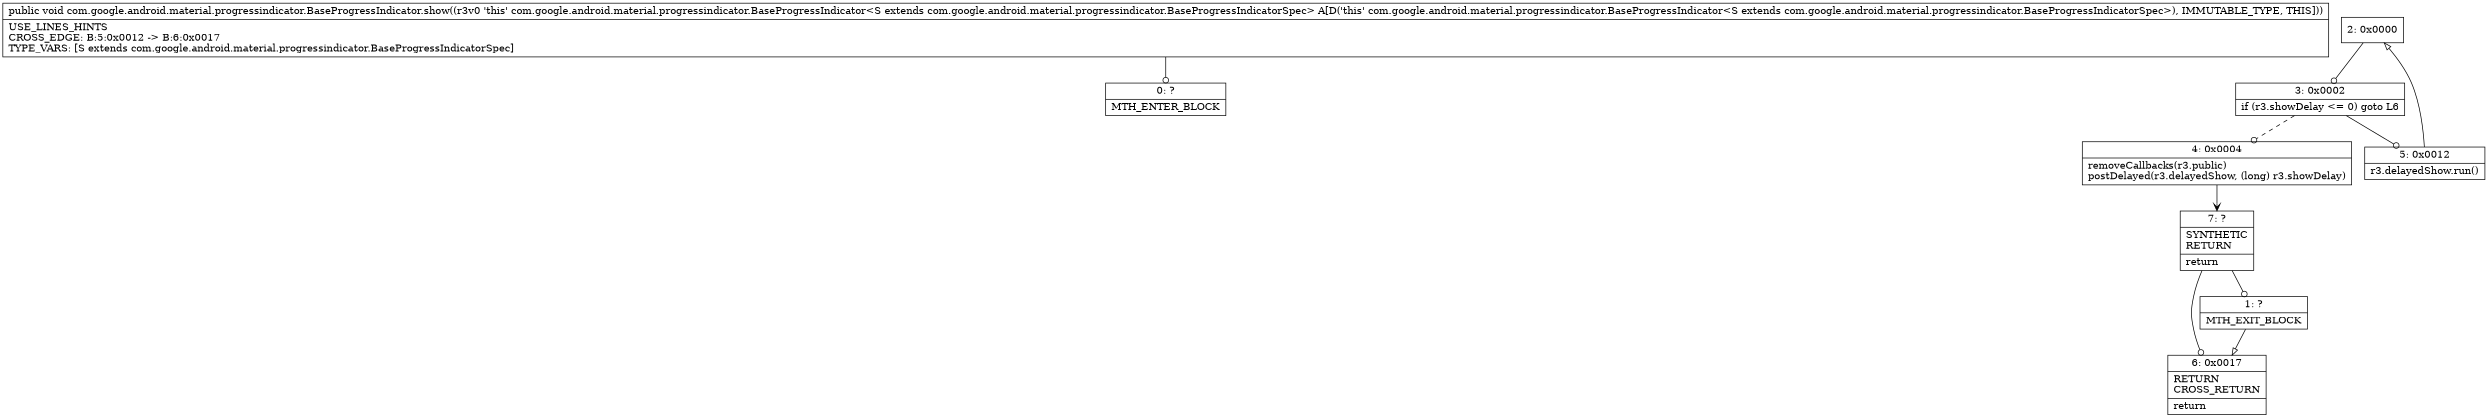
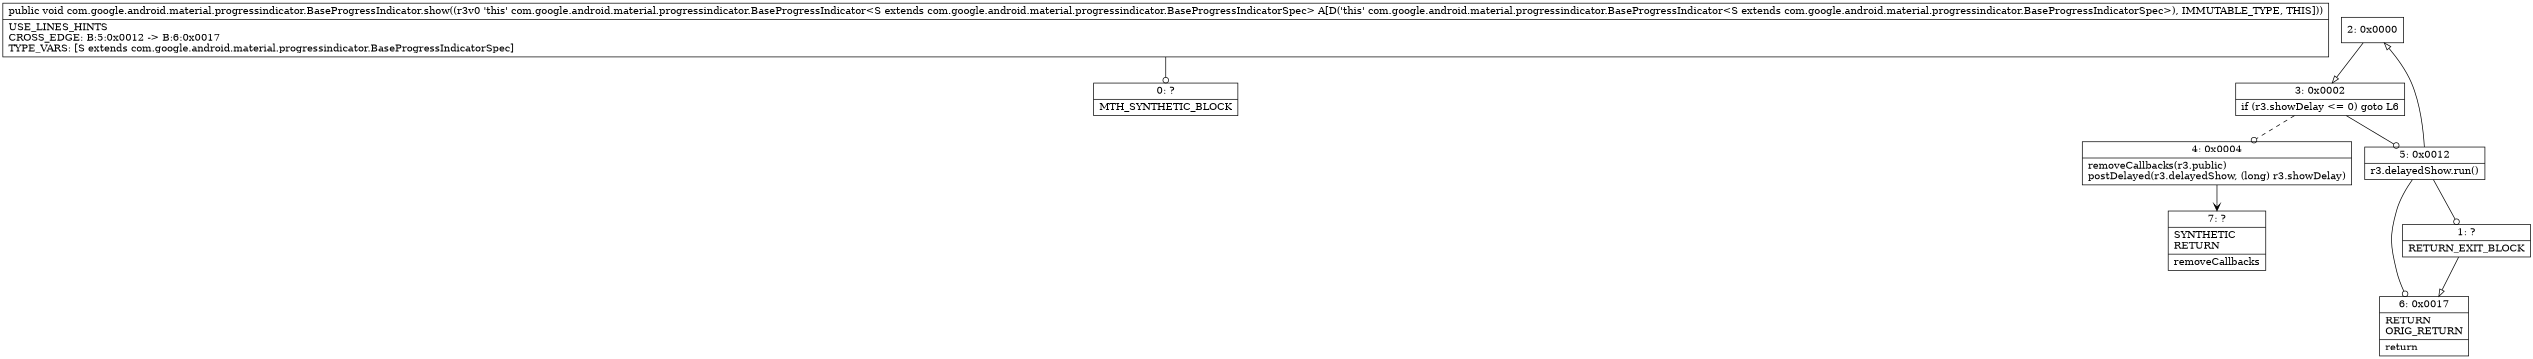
  digraph {
    node [shape=record]
    edge [arrowhead=odot]
-   n1 [label="{0\:\ ?|MTH_ENTER_BLOCK\l}"]
+   n1 [label="{0\:\ ?|MTH_SYNTHETIC_BLOCK\l}"]
    n2 [label="{2\:\ 0x0000}"]
    n3 [label="{3\:\ 0x0002|if (r3.showDelay \<= 0) goto L6\l}"]
    n4 [label="{4\:\ 0x0004|removeCallbacks(r3.public)\lpostDelayed(r3.delayedShow, (long) r3.showDelay)\l}"]
    n5 [label="{5\:\ 0x0012|r3.delayedShow.run()\l}"]
-   n6 [label="{7\:\ ?|SYNTHETIC\lRETURN\l|return\l}"]
-   n7 [label="{6\:\ 0x0017|RETURN\lCROSS_RETURN\l|return\l}"]
-   n8 [label="{1\:\ ?|MTH_EXIT_BLOCK\l}"]
+   n6 [label="{7\:\ ?|SYNTHETIC\lRETURN\l|removeCallbacks\l}"]
+   n7 [label="{6\:\ 0x0017|RETURN\lORIG_RETURN\l|return\l}"]
+   n8 [label="{1\:\ ?|RETURN_EXIT_BLOCK\l}"]
    n9 [label="{public void com.google.android.material.progressindicator.BaseProgressIndicator.show((r3v0 'this' com.google.android.material.progressindicator.BaseProgressIndicator\<S extends com.google.android.material.progressindicator.BaseProgressIndicatorSpec\> A[D('this' com.google.android.material.progressindicator.BaseProgressIndicator\<S extends com.google.android.material.progressindicator.BaseProgressIndicatorSpec\>), IMMUTABLE_TYPE, THIS]))  | USE_LINES_HINTS\lCROSS_EDGE: B:5:0x0012 \-\> B:6:0x0017\lTYPE_VARS: [S extends com.google.android.material.progressindicator.BaseProgressIndicatorSpec]\l}"]
-   n2 -> n3
+   n2 -> n3 [arrowhead=onormal]
    n3 -> n4 [style=dashed]
    n3 -> n5
    n4 -> n6 [arrowhead=vee]
    n5 -> n2 [arrowhead=onormal]
-   n6 -> n7
-   n6 -> n8
+   n5 -> n7
+   n5 -> n8
    n8 -> n7 [arrowhead=onormal]
    n9 -> n1
  }
